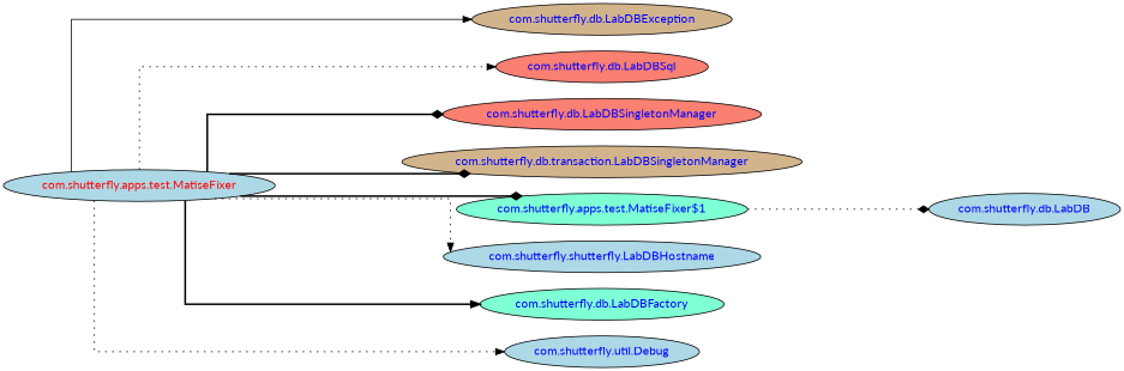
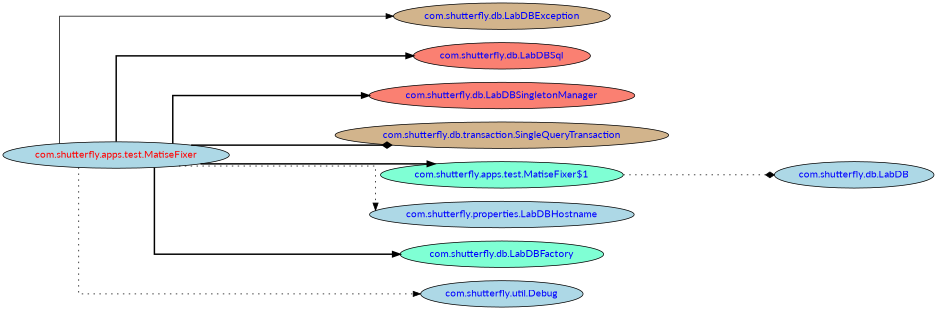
  digraph {
    concentrate=true
    fontname=Lato
    rankdir=LR
    ranksep=2.0
    splines=ortho
    node [fillcolor=lightblue fontcolor=blue fontname=Lato style=filled]
    edge [arrowhead=normal fontname=Lato style=bold]
    "com.shutterfly.apps.test.MatiseFixer" [fontcolor=red]
    "com.shutterfly.db.LabDBException" [fillcolor=tan]
    "com.shutterfly.db.LabDBSql" [fillcolor=salmon]
    "com.shutterfly.db.LabDBSingletonManager" [fillcolor=salmon]
-   "com.shutterfly.db.transaction.SingleQueryTransaction" [fillcolor=tan label="com.shutterfly.db.transaction.LabDBSingletonManager"]
+   "com.shutterfly.db.transaction.SingleQueryTransaction" [fillcolor=tan]
    "com.shutterfly.apps.test.MatiseFixer$1" [fillcolor=aquamarine]
-   "com.shutterfly.properties.LabDBHostname" [label="com.shutterfly.shutterfly.LabDBHostname"]
+   "com.shutterfly.properties.LabDBHostname"
    "com.shutterfly.db.LabDBFactory" [fillcolor=aquamarine]
    "com.shutterfly.util.Debug"
    "com.shutterfly.db.LabDB"
    "com.shutterfly.apps.test.MatiseFixer" -> "com.shutterfly.db.LabDBException" [style=solid]
-   "com.shutterfly.apps.test.MatiseFixer" -> "com.shutterfly.db.LabDBSql" [style=dotted]
-   "com.shutterfly.apps.test.MatiseFixer" -> "com.shutterfly.db.LabDBSingletonManager" [arrowhead=diamond]
+   "com.shutterfly.apps.test.MatiseFixer" -> "com.shutterfly.db.LabDBSql"
+   "com.shutterfly.apps.test.MatiseFixer" -> "com.shutterfly.db.LabDBSingletonManager"
    "com.shutterfly.apps.test.MatiseFixer" -> "com.shutterfly.db.transaction.SingleQueryTransaction" [arrowhead=diamond]
-   "com.shutterfly.apps.test.MatiseFixer" -> "com.shutterfly.apps.test.MatiseFixer$1" [arrowhead=diamond]
+   "com.shutterfly.apps.test.MatiseFixer" -> "com.shutterfly.apps.test.MatiseFixer$1"
    "com.shutterfly.apps.test.MatiseFixer" -> "com.shutterfly.properties.LabDBHostname" [style=dotted]
    "com.shutterfly.apps.test.MatiseFixer" -> "com.shutterfly.db.LabDBFactory"
    "com.shutterfly.apps.test.MatiseFixer" -> "com.shutterfly.util.Debug" [style=dotted]
    "com.shutterfly.apps.test.MatiseFixer$1" -> "com.shutterfly.db.LabDB" [arrowhead=diamond style=dotted]
  }
